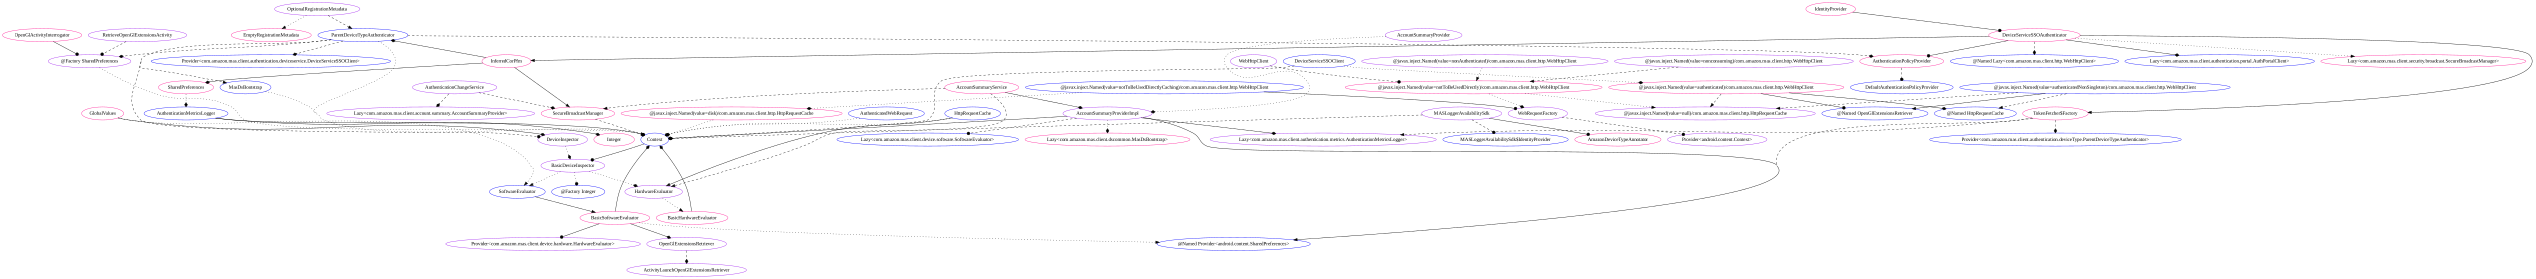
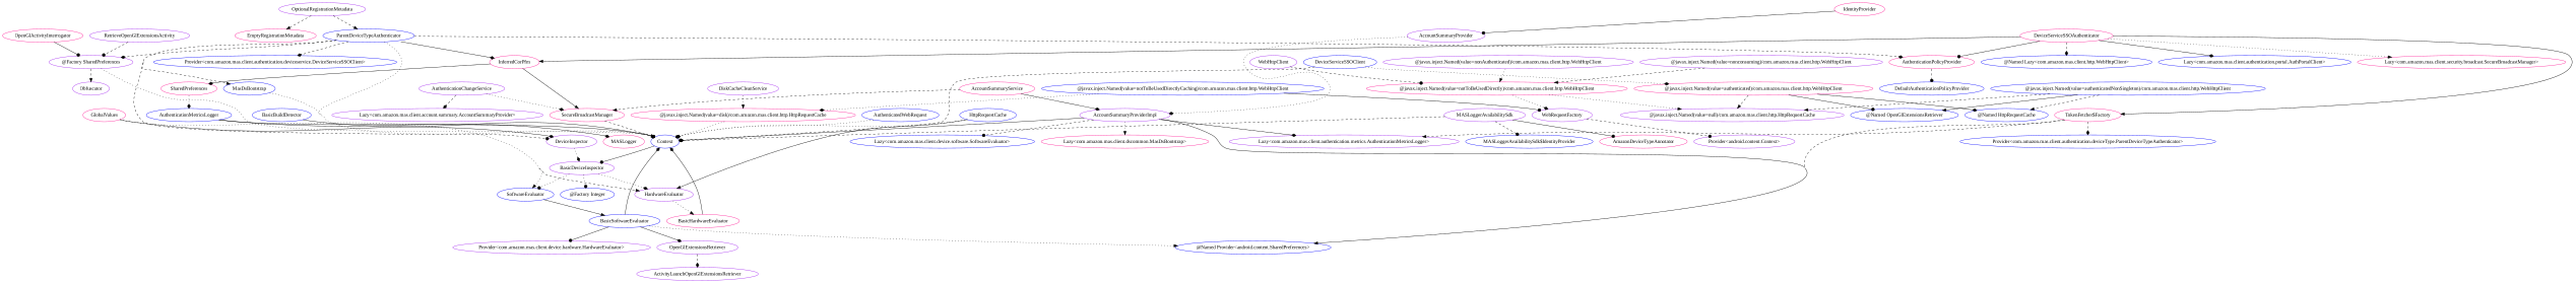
  digraph {
    concentrate=true
    fontname="Liberation Serif"
    node [color=purple fontname="Liberation Serif"]
    edge [arrowhead=normal fontname="Liberation Serif" style=solid]
    n1 [label="@Factory SharedPreferences"]
    Context [color=blue]
+   Obfuscator
    BasicDeviceInspector
    n5 [color=deeppink label="@javax.inject.Named(value=authenticated)/com.amazon.mas.client.http.WebHttpClient"]
    n6 [color=blue label="@Named OpenGlExtensionsRetriever"]
    n7 [color=blue label="@Named HttpRequestCache"]
    n8 [label="@javax.inject.Named(value=null)/com.amazon.mas.client.http.HttpRequestCache"]
    n9 [color=blue label="@javax.inject.Named(value=authenticatedNonSingleton)/com.amazon.mas.client.http.WebHttpClient"]
    n10 [color=deeppink label="@javax.inject.Named(value=disk)/com.amazon.mas.client.http.HttpRequestCache"]
    n11 [label="@javax.inject.Named(value=nonAuthenticated)/com.amazon.mas.client.http.WebHttpClient"]
    n12 [color=deeppink label="@javax.inject.Named(value=notToBeUsedDirectly)/com.amazon.mas.client.http.WebHttpClient"]
    WebRequestFactory
    n14 [label="Provider<android.content.Context>"]
    n15 [label="@javax.inject.Named(value=nonconsuming)/com.amazon.mas.client.http.WebHttpClient"]
    n16 [color=blue label="@javax.inject.Named(value=notToBeUsedDirectlyCaching)/com.amazon.mas.client.http.WebHttpClient"]
    AccountSummaryProvider
    AccountSummaryProviderImpl
    n19 [color=blue label="@Named Provider<android.content.SharedPreferences>"]
    n20 [label="Lazy<com.amazon.mas.client.authentication.metrics.AuthenticationMetricsLogger>"]
    n21 [color=blue label="Lazy<com.amazon.mas.client.device.software.SoftwareEvaluator>"]
    n22 [color=deeppink label="Lazy<com.amazon.mas.client.dscommon.MasDsBootstrap>"]
    AccountSummaryService [color=deeppink]
    SecureBroadcastManager [color=deeppink]
    AmazonDeviceTypeAnnotator [color=deeppink]
    HardwareEvaluator
    BasicHardwareEvaluator [color=deeppink]
    n28 [color=blue label=HttpRequestCache]
    AuthenticatedWebRequest [color=blue]
    AuthenticationChangeService
    n31 [label="Lazy<com.amazon.mas.client.account.summary.AccountSummaryProvider>"]
    AuthenticationMetricsLogger [color=blue]
-   MASLogger [color=deeppink label=Integer]
+   MASLogger [color=deeppink]
    MASLoggerAvailabilitySdk
    n35 [color=blue label="MASLoggerAvailabilitySdk$IdentityProvider"]
    AuthenticationPolicyProvider [color=deeppink]
    DefaultAuthenticationPolicyProvider [color=blue]
+   BasicBuildDetector [color=blue]
    n39 [color=blue label="@Factory Integer"]
    SoftwareEvaluator [color=blue]
-   BasicSoftwareEvaluator [color=deeppink]
+   BasicSoftwareEvaluator [color=blue]
    n42 [label="Provider<com.amazon.mas.client.device.hardware.HardwareEvaluator>"]
    OpenGlExtensionsRetriever
    ActivityLaunchOpenGlExtensionsRetriever
    DeviceInspector
    DeviceServiceSSOAuthenticator [color=deeppink]
    InferredCorPfm [color=deeppink]
    n48 [color=blue label="@Named Lazy<com.amazon.mas.client.http.WebHttpClient>"]
    n49 [color=blue label="Lazy<com.amazon.mas.client.authentication.portal.AuthPortalClient>"]
    n50 [color=deeppink label="Lazy<com.amazon.mas.client.security.broadcast.SecureBroadcastManager>"]
    n51 [color=deeppink label="TokenFetcher$Factory"]
    SharedPreferences [color=deeppink]
    n53 [color=blue label="Provider<com.amazon.mas.client.authentication.deviceType.ParentDeviceTypeAuthenticator>"]
    DeviceServiceSSOClient [color=blue]
+   DiskCacheCleanService
    GlobalValues [color=deeppink]
    n57 [color=deeppink label=IdentityProvider]
    MasDsBootstrap [color=blue]
    OpenGlActivityInterrogator [color=deeppink]
    OptionalRegistrationMetadata
    EmptyRegistrationMetadata [color=deeppink]
    ParentDeviceTypeAuthenticator [color=blue]
    n63 [color=blue label="Provider<com.amazon.mas.client.authentication.deviceservice.DeviceServiceSSOClient>"]
    RetrieveOpenGlExtensionsActivity
    WebHttpClient
    n1 -> Context [style=dotted]
+   n1 -> Obfuscator [style=dashed]
    Context -> BasicDeviceInspector [arrowhead=dot]
    BasicDeviceInspector -> HardwareEvaluator [arrowhead=diamond style=dotted]
    BasicDeviceInspector -> n39 [arrowhead=dot style=dotted]
-   BasicDeviceInspector -> SoftwareEvaluator [style=dotted]
+   BasicDeviceInspector -> SoftwareEvaluator [arrowhead=dot style=dotted]
    n5 -> n6 [arrowhead=dot]
    n5 -> n7 [arrowhead=diamond]
    n5 -> n8 [style=dashed]
    n9 -> n6
    n9 -> n7 [style=dashed]
    n9 -> n8 [style=dashed]
    n10 -> Context [arrowhead=diamond style=dotted]
    n11 -> n12 [style=dotted]
    n12 -> n8 [style=dotted]
    n12 -> WebRequestFactory [arrowhead=diamond style=dotted]
    WebRequestFactory -> n14 [arrowhead=dot style=dashed]
    n15 -> n12 [style=dashed]
    n16 -> n10 [arrowhead=diamond style=dotted]
    n16 -> WebRequestFactory [arrowhead=dot]
    AccountSummaryProvider -> AccountSummaryProviderImpl [arrowhead=diamond style=dotted]
    AccountSummaryProviderImpl -> Context [arrowhead=dot]
    AccountSummaryProviderImpl -> n19
    AccountSummaryProviderImpl -> n20 [arrowhead=diamond]
    AccountSummaryProviderImpl -> n21 [arrowhead=dot style=dashed]
-   AccountSummaryProviderImpl -> n22 [arrowhead=diamond style=dotted]
+   AccountSummaryProviderImpl -> n22 [style=dotted]
    AccountSummaryService -> AccountSummaryProviderImpl [arrowhead=diamond]
    AccountSummaryService -> SecureBroadcastManager [style=dashed]
    SecureBroadcastManager -> Context [arrowhead=dot style=dashed]
    HardwareEvaluator -> BasicHardwareEvaluator [style=dotted]
    BasicHardwareEvaluator -> Context [arrowhead=diamond]
    n28 -> Context [style=dotted]
    n28 -> HardwareEvaluator
    AuthenticatedWebRequest -> Context [arrowhead=dot style=dotted]
-   AuthenticationChangeService -> SecureBroadcastManager [arrowhead=diamond style=dashed]
+   AuthenticationChangeService -> SecureBroadcastManager [arrowhead=diamond style=dotted]
    AuthenticationChangeService -> n31 [arrowhead=diamond style=dashed]
    AuthenticationMetricsLogger -> Context
    AuthenticationMetricsLogger -> MASLogger [arrowhead=diamond]
    MASLoggerAvailabilitySdk -> Context [arrowhead=diamond style=dashed]
    MASLoggerAvailabilitySdk -> AmazonDeviceTypeAnnotator [arrowhead=dot]
    MASLoggerAvailabilitySdk -> n35 [arrowhead=dot style=dashed]
    AuthenticationPolicyProvider -> DefaultAuthenticationPolicyProvider [arrowhead=dot style=dashed]
+   BasicBuildDetector -> Context [arrowhead=dot]
    SoftwareEvaluator -> BasicSoftwareEvaluator
    BasicSoftwareEvaluator -> Context [arrowhead=diamond]
    BasicSoftwareEvaluator -> n19 [style=dotted]
    BasicSoftwareEvaluator -> n42 [arrowhead=dot]
    BasicSoftwareEvaluator -> OpenGlExtensionsRetriever [arrowhead=diamond]
    OpenGlExtensionsRetriever -> ActivityLaunchOpenGlExtensionsRetriever [arrowhead=diamond style=dashed]
    DeviceInspector -> BasicDeviceInspector [arrowhead=diamond style=dotted]
    DeviceServiceSSOAuthenticator -> AuthenticationPolicyProvider [arrowhead=dot]
    DeviceServiceSSOAuthenticator -> InferredCorPfm
    DeviceServiceSSOAuthenticator -> n48 [arrowhead=diamond style=dashed]
    DeviceServiceSSOAuthenticator -> n49 [arrowhead=diamond]
    DeviceServiceSSOAuthenticator -> n50 [style=dotted]
    DeviceServiceSSOAuthenticator -> n51
    InferredCorPfm -> SecureBroadcastManager
    InferredCorPfm -> SharedPreferences [arrowhead=diamond]
    n51 -> n19 [style=dashed]
    n51 -> n20 [style=dashed]
    n51 -> n53 [arrowhead=diamond style=dashed]
    SharedPreferences -> AuthenticationMetricsLogger [arrowhead=diamond style=dotted]
    DeviceServiceSSOClient -> Context [arrowhead=diamond style=dashed]
    DeviceServiceSSOClient -> n5 [arrowhead=diamond style=dotted]
-   AccountSummaryService -> HardwareEvaluator [style=dashed]
+   DiskCacheCleanService -> n10 [style=dotted]
+   GlobalValues -> HardwareEvaluator [style=dashed]
    GlobalValues -> SoftwareEvaluator [style=dotted]
    GlobalValues -> DeviceInspector [arrowhead=diamond]
-   n57 -> DeviceServiceSSOAuthenticator [arrowhead=dot]
+   n57 -> AccountSummaryProvider [arrowhead=dot]
    MasDsBootstrap -> Context [arrowhead=dot style=dotted]
    OpenGlActivityInterrogator -> n1 [arrowhead=dot]
-   OptionalRegistrationMetadata -> EmptyRegistrationMetadata [style=dotted]
+   OptionalRegistrationMetadata -> EmptyRegistrationMetadata [style=dashed]
    OptionalRegistrationMetadata -> ParentDeviceTypeAuthenticator [style=dashed]
    ParentDeviceTypeAuthenticator -> n1 [arrowhead=diamond style=dashed]
    ParentDeviceTypeAuthenticator -> Context [style=dotted]
    ParentDeviceTypeAuthenticator -> AuthenticationPolicyProvider [arrowhead=diamond style=dashed]
    ParentDeviceTypeAuthenticator -> DeviceInspector [arrowhead=dot style=dashed]
-   InferredCorPfm -> ParentDeviceTypeAuthenticator [arrowhead=diamond]
+   ParentDeviceTypeAuthenticator -> InferredCorPfm [arrowhead=diamond]
    ParentDeviceTypeAuthenticator -> MasDsBootstrap [style=dashed]
    ParentDeviceTypeAuthenticator -> n63 [arrowhead=diamond style=dashed]
    RetrieveOpenGlExtensionsActivity -> n1 [arrowhead=dot style=dashed]
    WebHttpClient -> n12 [arrowhead=dot style=dashed]
  }
